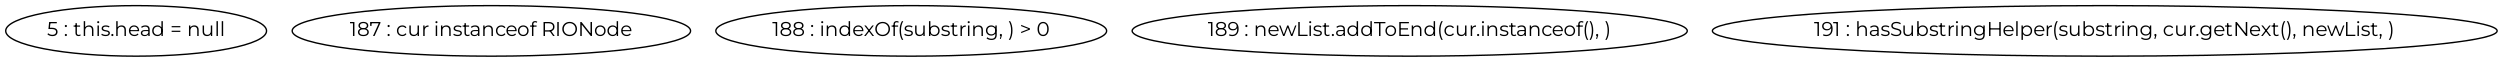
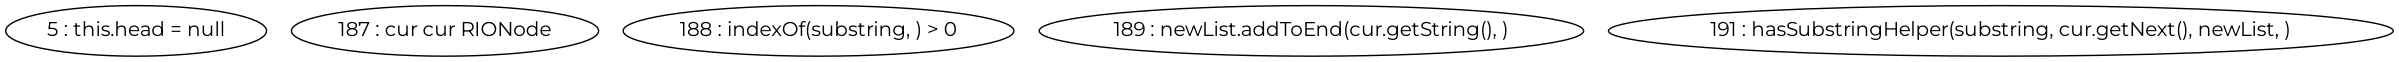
  digraph {
    fontname=Montserrat
    node [fontname=Montserrat]
    "5 : this.head = null"
-   "187 : cur instanceof RIONode"
+   "187 : cur instanceof RIONode" [label="187 : cur cur RIONode"]
    "188 : indexOf(substring, ) > 0"
-   "189 : newList.addToEnd(cur.getString(), )" [label="189 : newList.addToEnd(cur.instanceof(), )"]
+   "189 : newList.addToEnd(cur.getString(), )"
    "191 : hasSubstringHelper(substring, cur.getNext(), newList, )"
  }
